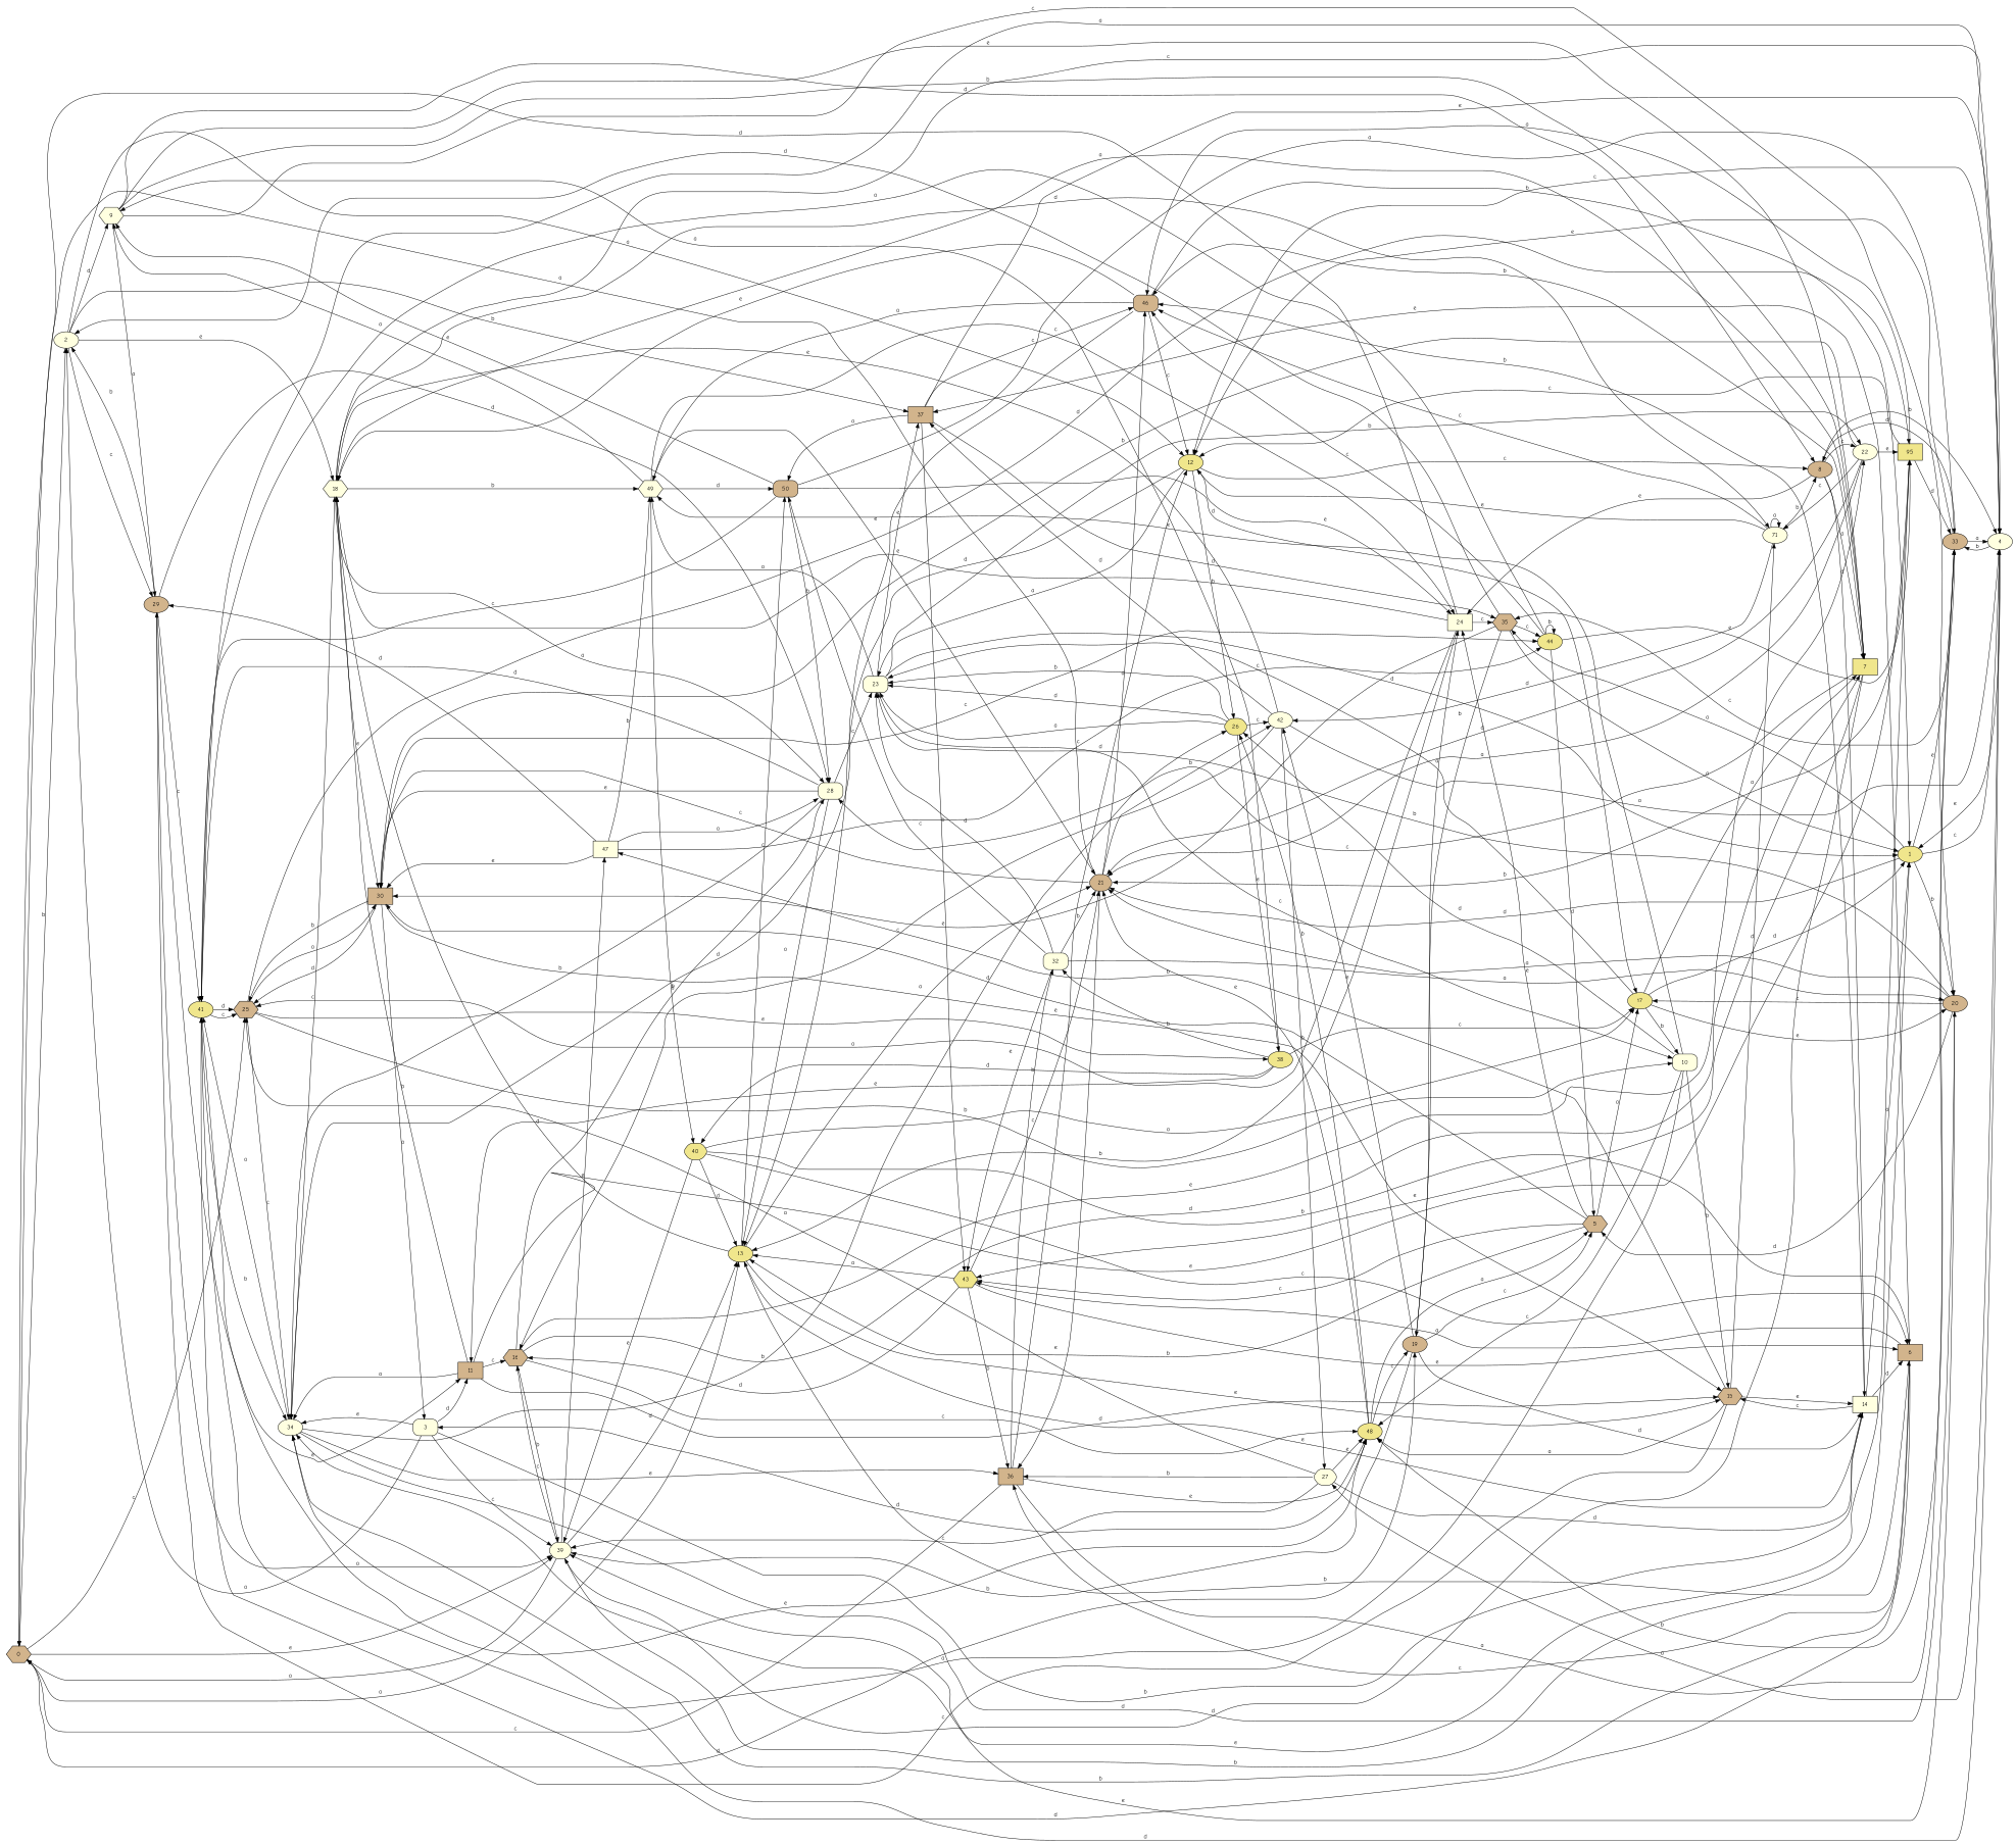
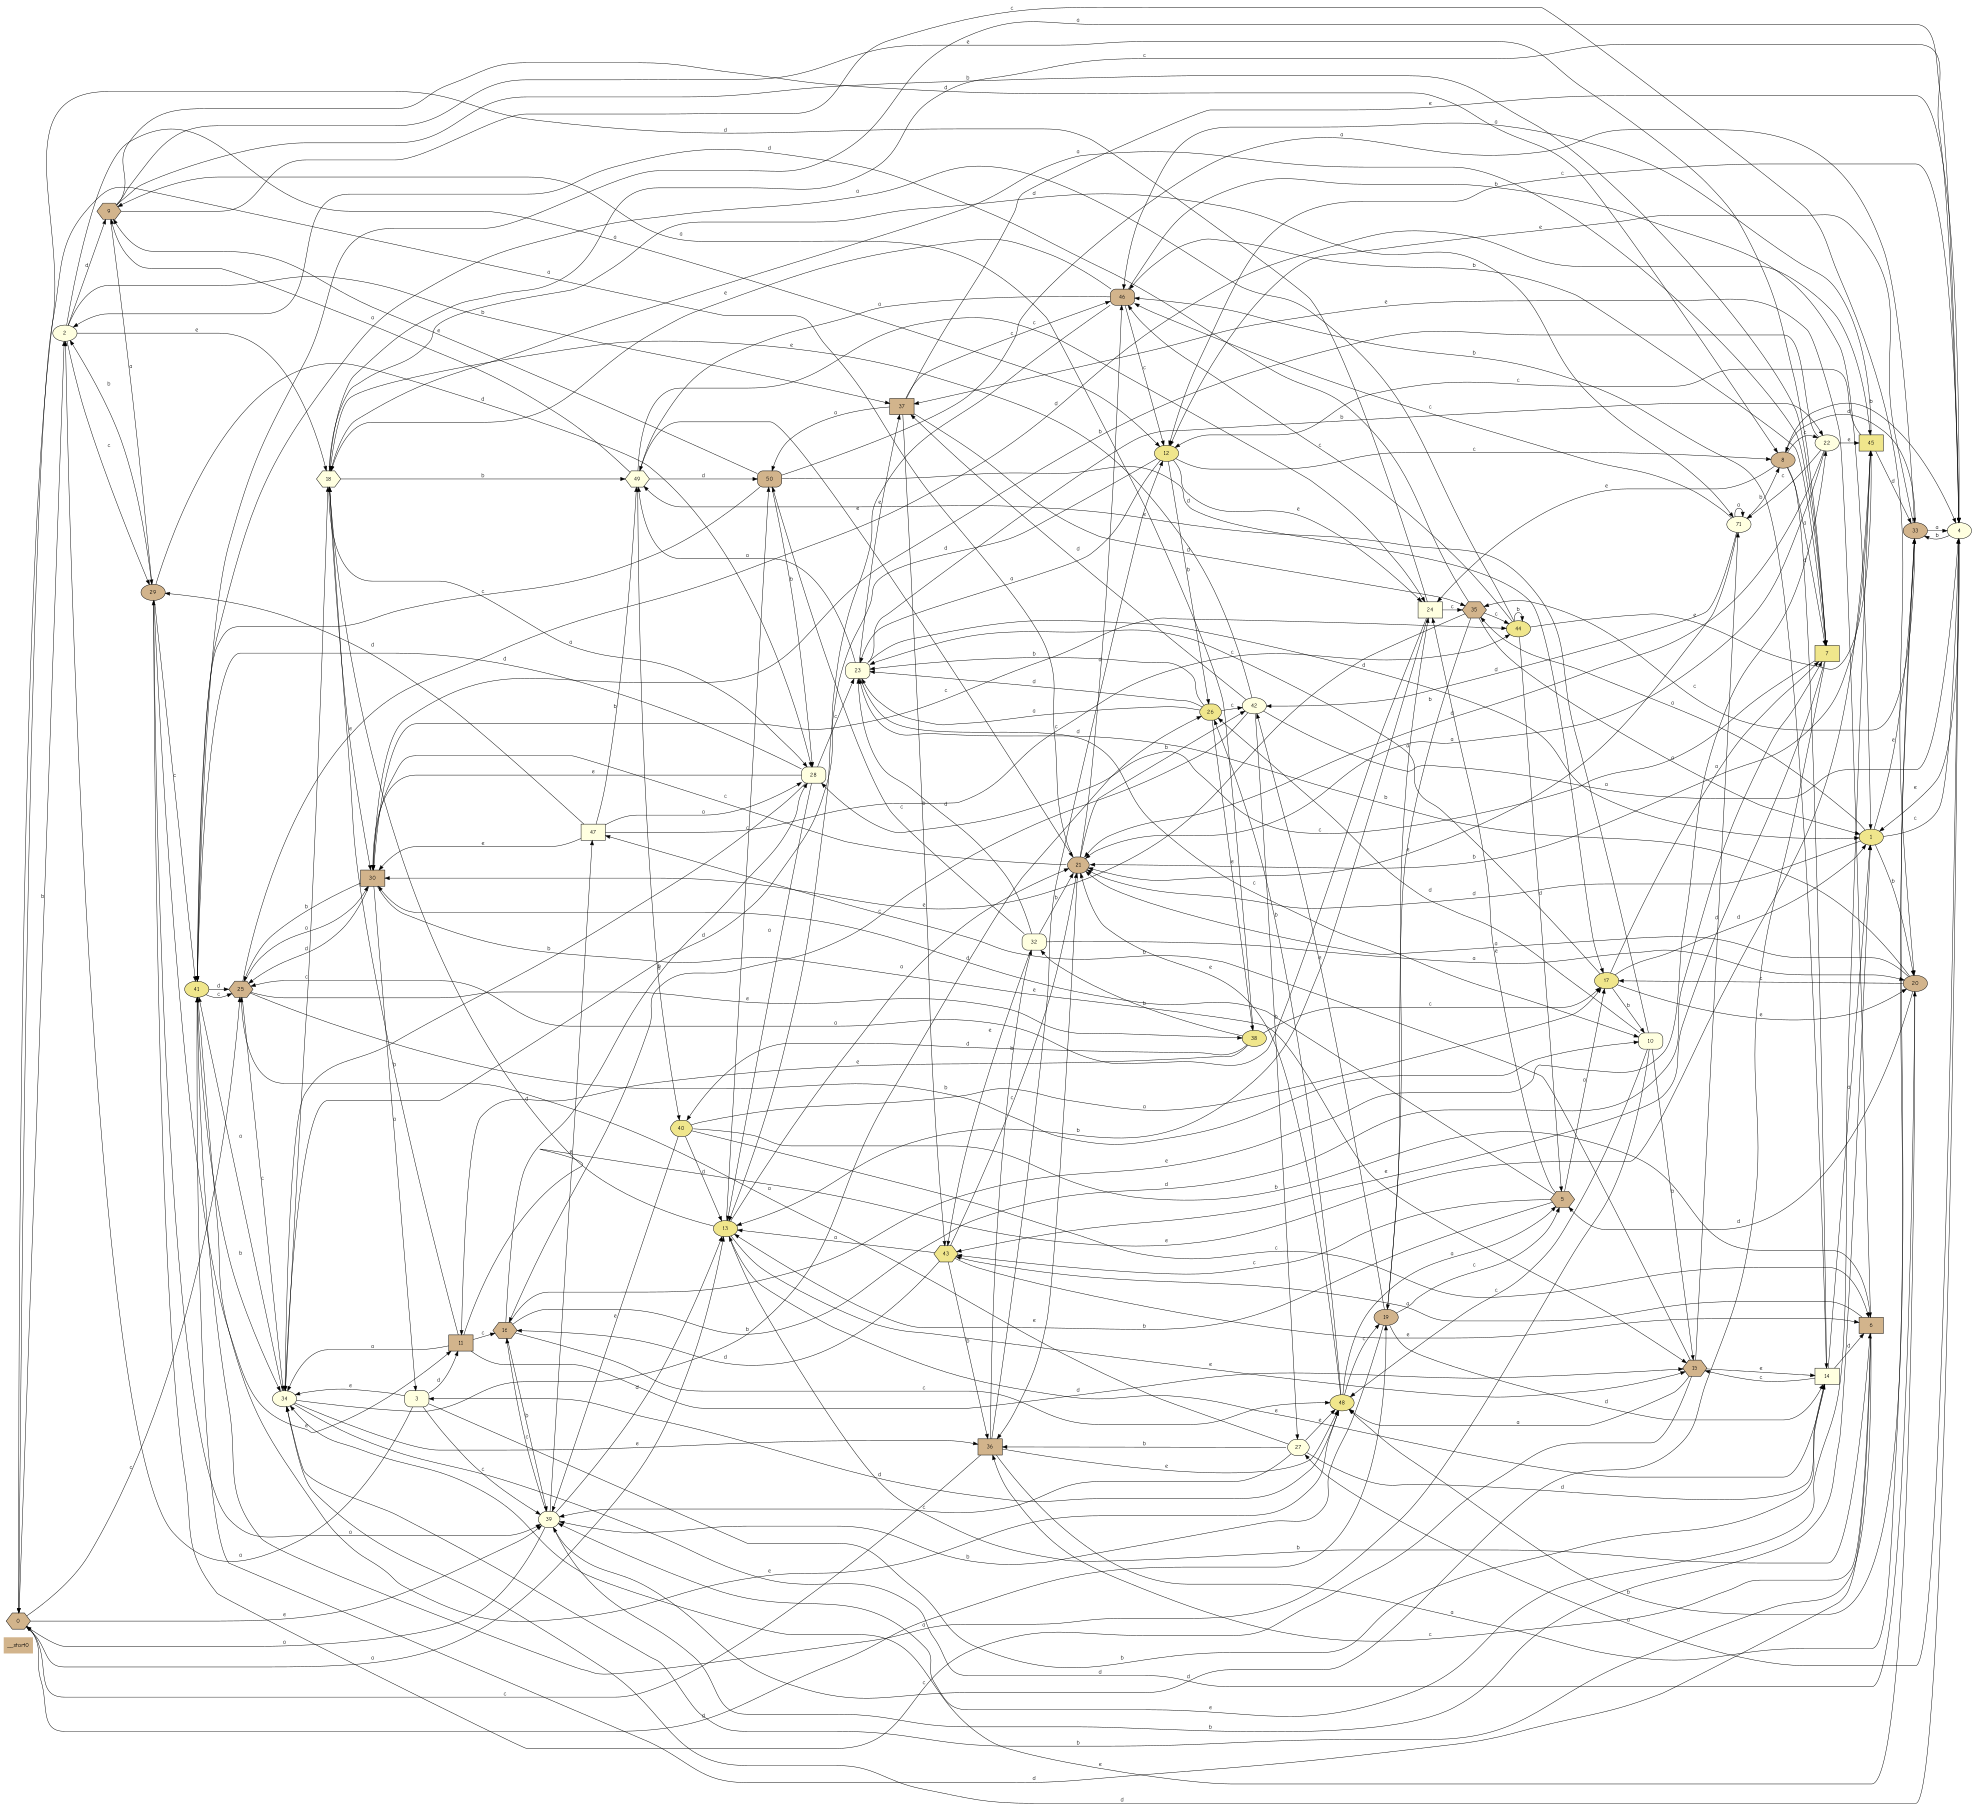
  digraph {
    fontname="Comic Neue"
    rankdir=LR
    node [fillcolor=tan fontname="Comic Neue" shape=ellipse style=filled color=black]
    edge [fontname="Comic Neue"]
+   __start0 [shape=none color=""]
    n2 [label=0 shape=hexagon]
    n3 [fillcolor=lightyellow label=2]
    n4 [fillcolor=khaki label=13]
    n5 [label=19 style="rounded,filled"]
    n6 [label=25 shape=hexagon]
    n7 [fillcolor=lightyellow label=39 shape=hexagon style="rounded,filled"]
-   n8 [fillcolor=lightyellow label=9 shape=hexagon]
+   n8 [label=9 shape=hexagon]
    n9 [fillcolor=khaki label=12 style="rounded,filled"]
    n10 [fillcolor=lightyellow label=18 shape=hexagon]
    n11 [label=29]
    n12 [label=37 shape=box]
    n13 [label=21 shape=hexagon style="rounded,filled"]
    n14 [label=6 shape=box]
    n15 [label=15 shape=hexagon]
    n16 [label=50 shape=box style="rounded,filled"]
    n17 [fillcolor=lightyellow label=14 shape=box]
    n18 [label=5 shape=hexagon]
    n19 [fillcolor=lightyellow label=24 shape=box]
    n20 [fillcolor=lightyellow label=42 style="rounded,filled"]
    n21 [fillcolor=lightyellow label=34 style="rounded,filled"]
    n22 [label=30 shape=box]
    n23 [fillcolor=lightyellow label=10 shape=box style="rounded,filled"]
-   n24 [fillcolor=khaki label=95 shape=box]
+   n24 [fillcolor=khaki label=45 shape=box]
    n25 [fillcolor=khaki label=38]
    n26 [fillcolor=khaki label=1 style="rounded,filled"]
    n27 [label=16 shape=hexagon]
    n28 [fillcolor=lightyellow label=47 shape=box]
    n29 [fillcolor=lightyellow label=4]
    n30 [label=20]
    n31 [label=33 style="rounded,filled"]
    n32 [label=35 shape=hexagon]
    n33 [fillcolor=lightyellow label=27 shape=hexagon style="rounded,filled"]
    n34 [fillcolor=khaki label=17]
    n35 [fillcolor=lightyellow label=23 shape=box style="rounded,filled"]
    n36 [label=36 shape=box]
    n37 [label=46 shape=box style="rounded,filled"]
    n38 [label=8 style="rounded,filled"]
    n39 [fillcolor=khaki label=48]
    n40 [fillcolor=khaki label=44]
    n41 [fillcolor=khaki label=7 shape=box]
    n42 [fillcolor=khaki label=26 shape=hexagon style="rounded,filled"]
    n43 [fillcolor=lightyellow label=28 shape=box style="rounded,filled"]
    n44 [fillcolor=lightyellow label=49 shape=hexagon]
    n45 [fillcolor=lightyellow label=71]
    n46 [label=11 shape=box]
    n47 [fillcolor=khaki label=41]
    n48 [fillcolor=khaki label=43 shape=hexagon]
    n49 [fillcolor=lightyellow label=3 shape=box style="rounded,filled"]
    n50 [fillcolor=lightyellow label=32 shape=box style="rounded,filled"]
    n51 [fillcolor=lightyellow label=22 style="rounded,filled"]
    n52 [fillcolor=khaki label=40 shape=hexagon style="rounded,filled"]
    n2 -> n3 [label=b]
    n2 -> n4 [label=a]
    n2 -> n5 [label=d]
    n2 -> n6 [label=c]
    n2 -> n7 [label=e]
    n3 -> n8 [label=d]
    n3 -> n9 [label=a]
    n3 -> n10 [label=e]
    n3 -> n11 [label=c]
    n3 -> n12 [label=b]
    n4 -> n10 [label=d]
    n4 -> n13 [label=a]
    n4 -> n14 [label=b]
    n4 -> n15 [label=e]
    n4 -> n16 [label=c]
    n5 -> n7 [label=b]
    n5 -> n17 [label=d]
    n5 -> n18 [label=c]
    n5 -> n19 [label=a]
    n5 -> n20 [label=e]
    n6 -> n21 [label=c]
    n6 -> n22 [label=a]
    n6 -> n23 [label=b]
    n6 -> n24 [label=d]
    n6 -> n25 [label=e]
    n7 -> n2 [label=a]
    n7 -> n4 [label=d]
    n7 -> n26 [label=b]
    n7 -> n27 [label=c]
    n7 -> n28 [label=e]
    n8 -> n11 [label=a]
    n8 -> n30 [label=c]
    n8 -> n38 [label=d]
    n8 -> n41 [label=b]
    n8 -> n41 [label=e]
    n9 -> n4 [label=d]
    n9 -> n19 [label=e]
    n9 -> n35 [label=a]
    n9 -> n38 [label=c]
    n9 -> n42 [label=b]
    n10 -> n22 [label=e]
    n10 -> n29 [label=c]
    n10 -> n43 [label=a]
    n10 -> n44 [label=b]
    n10 -> n45 [label=d]
    n11 -> n3 [label=b]
    n11 -> n7 [label=a]
    n11 -> n43 [label=d]
    n11 -> n46 [label=e]
    n11 -> n47 [label=c]
    n12 -> n16 [label=a]
    n12 -> n29 [label=e]
    n12 -> n32 [label=d]
    n12 -> n37 [label=c]
    n12 -> n48 [label=b]
    n13 -> n2 [label=a]
    n13 -> n20 [label=b]
    n13 -> n22 [label=c]
    n13 -> n36 [label=e]
    n13 -> n37 [label=d]
    n14 -> n12 [label=e]
    n14 -> n21 [label=b]
    n14 -> n36 [label=c]
    n14 -> n47 [label=d]
    n14 -> n48 [label=a]
    n15 -> n11 [label=c]
    n15 -> n17 [label=e]
    n15 -> n28 [label=b]
    n15 -> n39 [label=a]
    n15 -> n45 [label=d]
    n16 -> n8 [label=e]
    n16 -> n31 [label=a]
    n16 -> n34 [label=d]
    n16 -> n43 [label=b]
    n16 -> n47 [label=c]
    n17 -> n4 [label=e]
    n17 -> n14 [label=d]
    n17 -> n15 [label=c]
    n17 -> n26 [label=a]
    n17 -> n37 [label=b]
    n18 -> n4 [label=b]
    n18 -> n19 [label=e]
    n18 -> n22 [label=d]
    n18 -> n34 [label=a]
    n18 -> n48 [label=c]
    n19 -> n2 [label=d]
    n19 -> n4 [label=b]
    n19 -> n6 [label=a]
-   n19 -> n10 [label=e]
    n19 -> n32 [label=c]
    n20 -> n10 [label=e]
    n20 -> n12 [label=d]
    n20 -> n27 [label=c]
    n20 -> n29 [label=a]
    n20 -> n33 [label=b]
    n21 -> n10 [label=c]
    n21 -> n30 [label=d]
    n21 -> n36 [label=e]
    n21 -> n42 [label=b]
    n21 -> n47 [label=a]
    n22 -> n6 [label=b]
    n22 -> n6 [label=d]
    n22 -> n15 [label=e]
    n22 -> n40 [label=c]
    n22 -> n49 [label=a]
    n23 -> n15 [label=b]
    n23 -> n39 [label=c]
    n23 -> n42 [label=d]
    n23 -> n44 [label=e]
    n23 -> n47 [label=a]
    n24 -> n7 [label=e]
    n24 -> n9 [label=c]
    n24 -> n13 [label=b]
    n24 -> n31 [label=d]
    n24 -> n37 [label=a]
    n25 -> n8 [label=a]
    n25 -> n34 [label=c]
    n25 -> n46 [label=e]
    n25 -> n50 [label=b]
    n25 -> n52 [label=d]
    n26 -> n13 [label=d]
    n26 -> n29 [label=c]
    n26 -> n30 [label=b]
    n26 -> n31 [label=e]
    n26 -> n32 [label=a]
    n27 -> n7 [label=b]
    n27 -> n39 [label=c]
    n27 -> n41 [label=d]
    n27 -> n43 [label=a]
    n27 -> n51 [label=e]
    n28 -> n11 [label=d]
    n28 -> n22 [label=e]
    n28 -> n40 [label=c]
    n28 -> n43 [label=a]
    n28 -> n44 [label=b]
    n29 -> n9 [label=c]
    n29 -> n21 [label=d]
    n29 -> n26 [label=e]
    n29 -> n31 [label=b]
    n29 -> n33 [label=a]
    n30 -> n13 [label=a]
    n30 -> n18 [label=d]
    n30 -> n21 [label=e]
    n30 -> n34 [label=c]
    n30 -> n35 [label=b]
    n31 -> n9 [label=e]
    n31 -> n29 [label=a]
    n31 -> n32 [label=c]
    n31 -> n38 [label=d]
    n31 -> n39 [label=b]
    n32 -> n3 [label=d]
    n32 -> n5 [label=b]
    n32 -> n22 [label=e]
    n32 -> n26 [label=a]
    n32 -> n40 [label=c]
    n33 -> n6 [label=a]
    n33 -> n7 [label=c]
    n33 -> n17 [label=d]
    n33 -> n36 [label=b]
    n33 -> n39 [label=e]
    n34 -> n23 [label=b]
    n34 -> n26 [label=d]
    n34 -> n30 [label=e]
    n34 -> n35 [label=c]
    n34 -> n41 [label=a]
    n35 -> n12 [label=e]
    n35 -> n23 [label=c]
    n35 -> n26 [label=d]
    n35 -> n44 [label=a]
    n35 -> n51 [label=b]
    n36 -> n2 [label=c]
    n36 -> n9 [label=d]
    n36 -> n31 [label=a]
    n36 -> n39 [label=e]
    n36 -> n50 [label=b]
    n37 -> n9 [label=c]
    n37 -> n10 [label=e]
    n37 -> n21 [label=d]
    n37 -> n26 [label=b]
    n37 -> n44 [label=a]
    n38 -> n17 [label=d]
    n38 -> n19 [label=e]
    n38 -> n29 [label=b]
    n38 -> n41 [label=a]
    n38 -> n51 [label=c]
    n39 -> n5 [label=c]
    n39 -> n13 [label=e]
    n39 -> n18 [label=a]
    n39 -> n42 [label=b]
    n39 -> n49 [label=d]
    n40 -> n18 [label=d]
    n40 -> n24 [label=e]
    n40 -> n37 [label=c]
    n40 -> n40 [label=b]
    n40 -> n47 [label=a]
    n41 -> n7 [label=d]
    n41 -> n10 [label=a]
    n41 -> n37 [label=b]
    n41 -> n43 [label=c]
    n41 -> n48 [label=e]
    n42 -> n20 [label=c]
    n42 -> n25 [label=e]
    n42 -> n35 [label=a]
    n42 -> n35 [label=b]
    n42 -> n35 [label=d]
    n43 -> n4 [label=a]
    n43 -> n21 [label=b]
    n43 -> n22 [label=e]
    n43 -> n35 [label=c]
    n43 -> n47 [label=d]
    n44 -> n8 [label=a]
    n44 -> n13 [label=e]
    n44 -> n16 [label=d]
    n44 -> n19 [label=c]
    n44 -> n52 [label=b]
-   n45 -> n9 [label=e]
+   n45 -> n13 [label=e]
    n45 -> n20 [label=d]
    n45 -> n37 [label=c]
    n45 -> n38 [label=b]
    n45 -> n45 [label=a]
    n46 -> n10 [label=b]
    n46 -> n15 [label=d]
    n46 -> n21 [label=a]
    n46 -> n24 [label=e]
    n46 -> n27 [label=c]
    n47 -> n6 [label=c]
    n47 -> n6 [label=d]
    n47 -> n21 [label=b]
    n47 -> n29 [label=a]
    n47 -> n39 [label=e]
    n48 -> n4 [label=a]
    n48 -> n13 [label=c]
    n48 -> n14 [label=e]
    n48 -> n27 [label=d]
    n48 -> n36 [label=b]
    n49 -> n3 [label=a]
    n49 -> n7 [label=c]
    n49 -> n17 [label=b]
    n49 -> n21 [label=e]
    n49 -> n46 [label=d]
    n50 -> n13 [label=b]
    n50 -> n16 [label=c]
    n50 -> n30 [label=a]
    n50 -> n35 [label=d]
    n50 -> n48 [label=e]
    n51 -> n13 [label=a]
    n51 -> n13 [label=d]
    n51 -> n22 [label=b]
    n51 -> n24 [label=e]
    n51 -> n45 [label=c]
    n52 -> n4 [label=d]
    n52 -> n7 [label=e]
    n52 -> n14 [label=b]
    n52 -> n14 [label=c]
    n52 -> n34 [label=a]
  }
